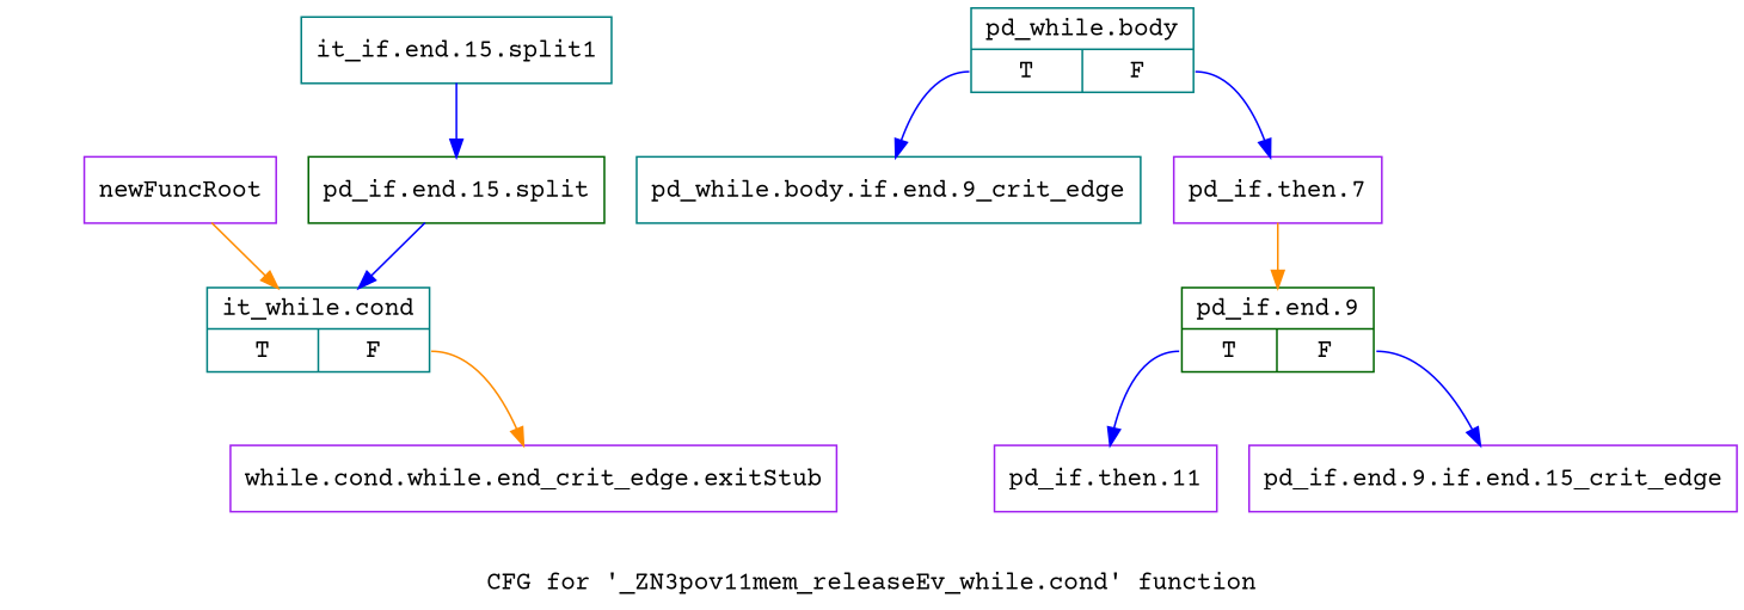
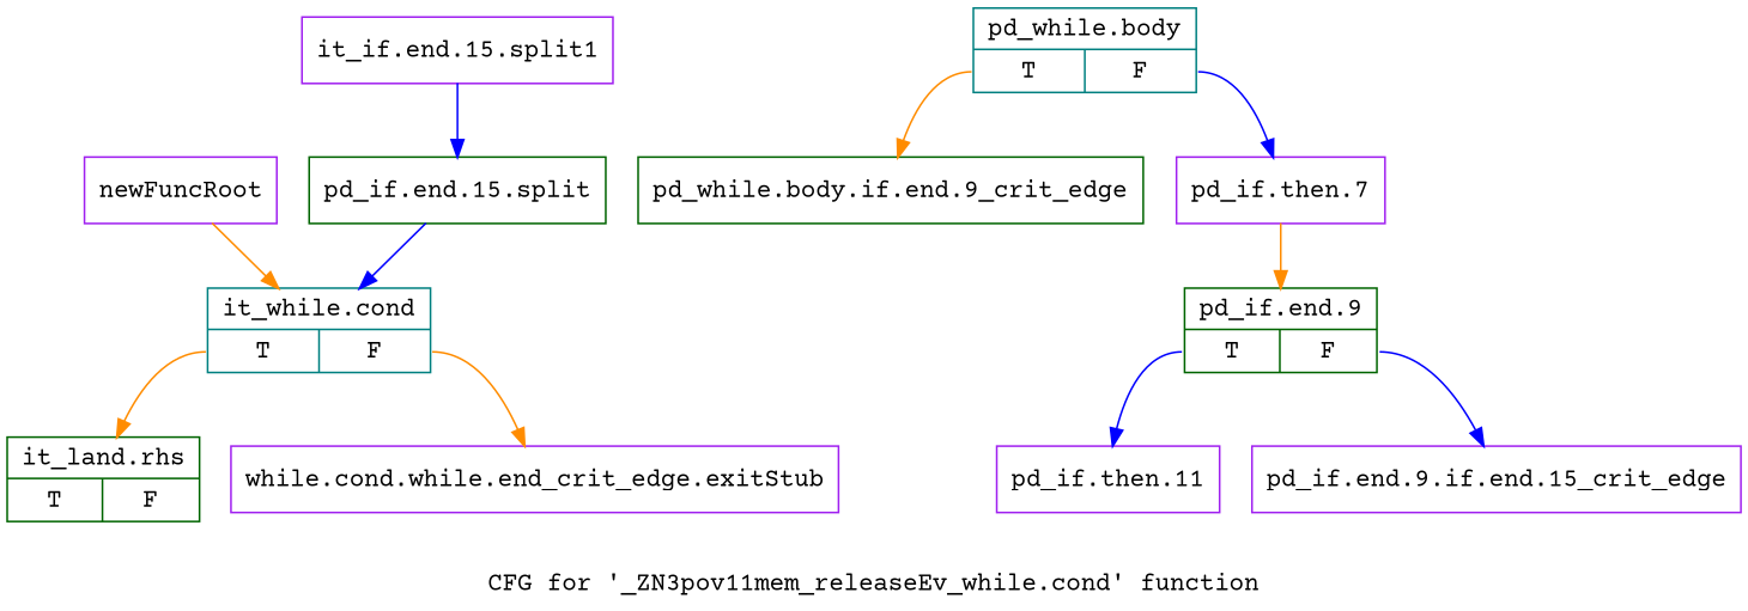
  digraph {
    fontname="Courier Prime"
    label="CFG for '_ZN3pov11mem_releaseEv_while.cond' function"
    node [color=purple fontname="Courier Prime" shape=record]
    edge [color=blue fontname="Courier Prime"]
    n1 [label="{newFuncRoot}"]
    n2 [color=teal label="{it_while.cond|{<s0>T|<s1>F}}"]
    n3 [label="{while.cond.while.end_crit_edge.exitStub}"]
+   n4 [color=darkgreen label="{it_land.rhs|{<s0>T|<s1>F}}"]
    n5 [color=teal label="{pd_while.body|{<s0>T|<s1>F}}"]
-   n6 [color=teal label="{pd_while.body.if.end.9_crit_edge}"]
+   n6 [color=darkgreen label="{pd_while.body.if.end.9_crit_edge}"]
    n7 [label="{pd_if.then.7}"]
    n8 [color=darkgreen label="{pd_if.end.9|{<s0>T|<s1>F}}"]
    n9 [label="{pd_if.then.11}"]
    n10 [label="{pd_if.end.9.if.end.15_crit_edge}"]
-   n11 [color=teal label="{it_if.end.15.split1}"]
+   n11 [label="{it_if.end.15.split1}"]
    n12 [color=darkgreen label="{pd_if.end.15.split}"]
    n1 -> n2 [color=darkorange]
    n2 -> n3 [color=darkorange tailport=s1]
-   n5 -> n6 [tailport=s0]
+   n2 -> n4 [color=darkorange tailport=s0]
+   n5 -> n6 [color=darkorange tailport=s0]
    n5 -> n7 [tailport=s1]
    n7 -> n8 [color=darkorange]
    n8 -> n9 [tailport=s0]
    n8 -> n10 [tailport=s1]
    n11 -> n12
    n12 -> n2
  }
